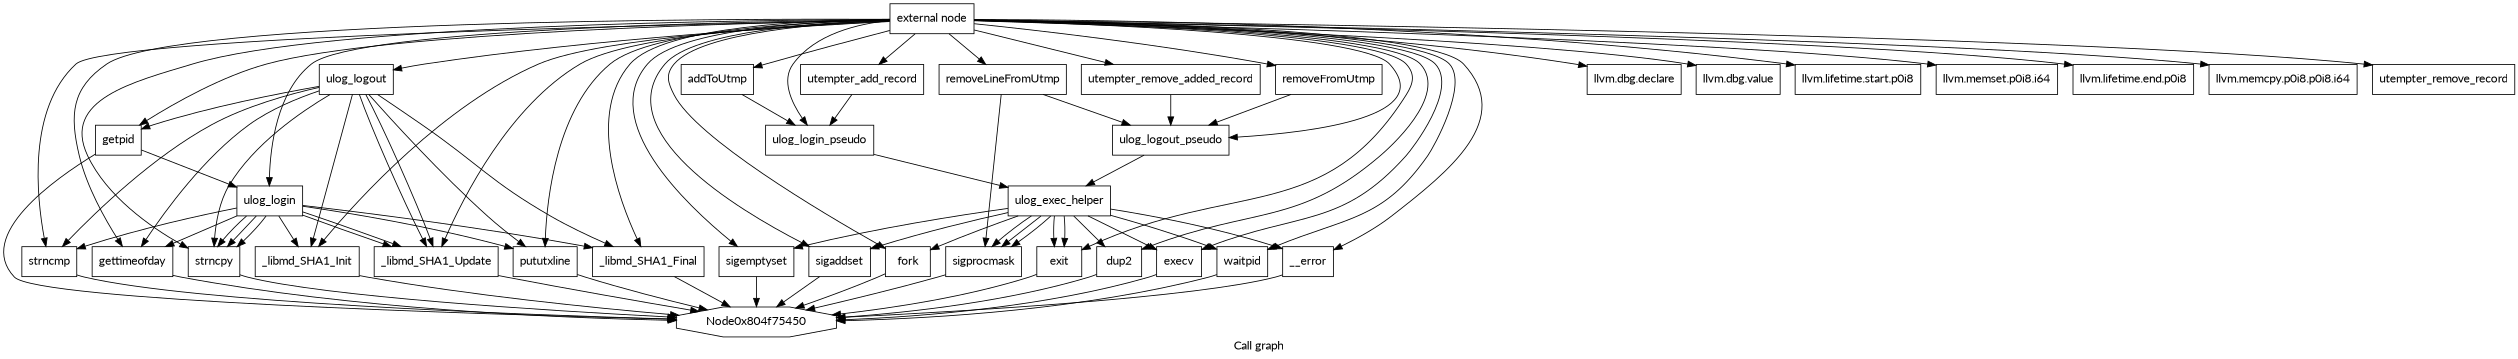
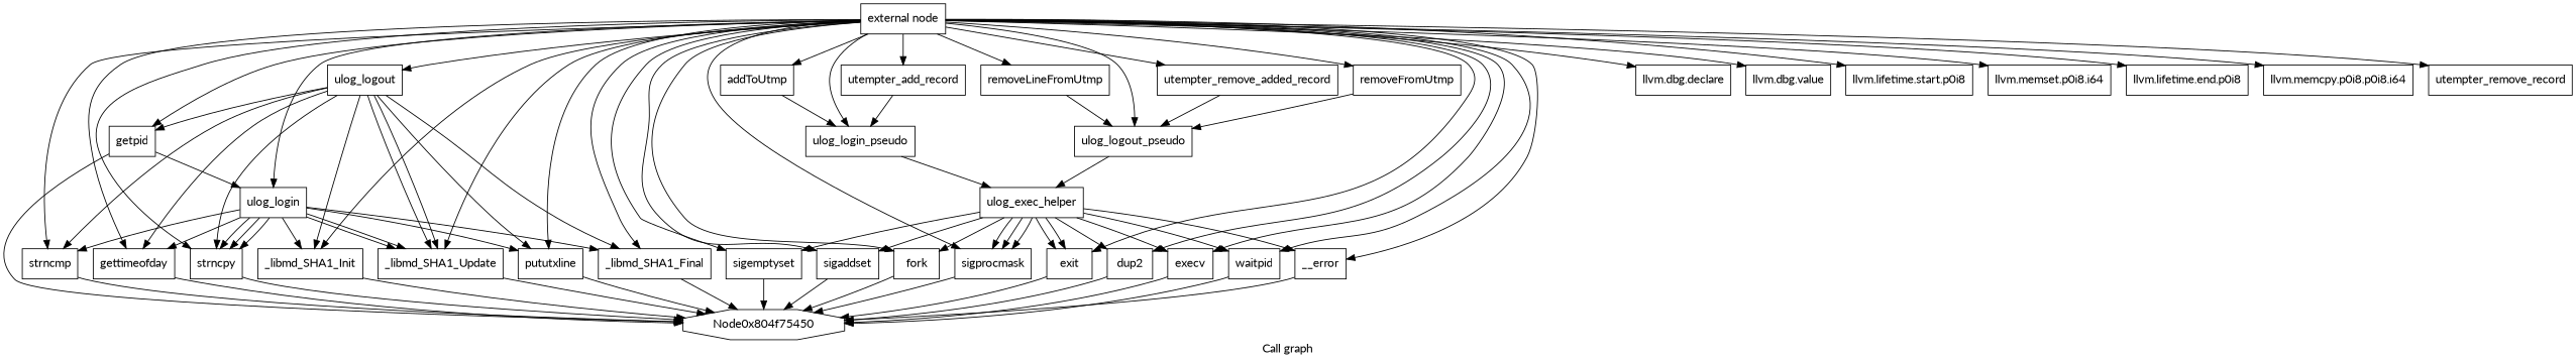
  digraph {
    fontname=Lato
    label="Call graph"
    node [fontname=Lato shape=record]
    edge [fontname=Lato]
    n1 [label="{external node}"]
    n2 [label="{ulog_login}"]
    n3 [label="{llvm.dbg.declare}"]
    n4 [label="{llvm.dbg.value}"]
    n5 [label="{llvm.lifetime.start.p0i8}"]
    n6 [label="{strncmp}"]
    n7 [label="{llvm.memset.p0i8.i64}"]
    n8 [label="{getpid}"]
    n9 [label="{gettimeofday}"]
    n10 [label="{strncpy}"]
    n11 [label="{_libmd_SHA1_Init}"]
    n12 [label="{_libmd_SHA1_Update}"]
    n13 [label="{_libmd_SHA1_Final}"]
    n14 [label="{llvm.lifetime.end.p0i8}"]
    n15 [label="{pututxline}"]
    n16 [label="{ulog_logout}"]
    n17 [label="{ulog_login_pseudo}"]
    n18 [label="{sigemptyset}"]
    n19 [label="{sigaddset}"]
    n20 [label="{sigprocmask}"]
    n21 [label="{fork}"]
    n22 [label="{dup2}"]
    n23 [label="{exit}"]
    n24 [label="{execv}"]
    n25 [label="{waitpid}"]
    n26 [label="{__error}"]
    n27 [label="{ulog_logout_pseudo}"]
    n28 [label="{llvm.memcpy.p0i8.p0i8.i64}"]
    n29 [label="{utempter_add_record}"]
    n30 [label="{utempter_remove_added_record}"]
    n31 [label="{utempter_remove_record}"]
    n32 [label="{addToUtmp}"]
    n33 [label="{removeFromUtmp}"]
    n34 [label="{removeLineFromUtmp}"]
    Node0x804f75450 [shape=octagon]
    n36 [label="{ulog_exec_helper}"]
    n1 -> n2
    n1 -> n3
    n1 -> n4
    n1 -> n5
    n1 -> n6
    n1 -> n7
    n1 -> n8
    n1 -> n9
    n1 -> n10
    n1 -> n11
    n1 -> n12
    n1 -> n13
    n1 -> n14
    n1 -> n15
    n1 -> n16
    n1 -> n17
    n1 -> n18
    n1 -> n19
-   n34 -> n20
+   n1 -> n20
    n1 -> n21
    n1 -> n22
    n1 -> n23
    n1 -> n24
    n1 -> n25
    n1 -> n26
    n1 -> n27
    n1 -> n28
    n1 -> n29
    n1 -> n30
    n1 -> n31
    n1 -> n32
    n1 -> n33
    n1 -> n34
    n2 -> n6
    n2 -> n9
    n2 -> n10
    n2 -> n10
    n2 -> n10
    n2 -> n11
    n2 -> n12
    n2 -> n12
    n2 -> n13
    n2 -> n15
    n6 -> Node0x804f75450
    n8 -> n2
    n8 -> Node0x804f75450
    n9 -> Node0x804f75450
    n10 -> Node0x804f75450
    n11 -> Node0x804f75450
    n12 -> Node0x804f75450
    n13 -> Node0x804f75450
    n15 -> Node0x804f75450
    n16 -> n6
    n16 -> n8
    n16 -> n9
    n16 -> n10
    n16 -> n11
    n16 -> n12
    n16 -> n12
    n16 -> n13
    n16 -> n15
    n17 -> n36
    n18 -> Node0x804f75450
    n19 -> Node0x804f75450
    n20 -> Node0x804f75450
    n21 -> Node0x804f75450
    n22 -> Node0x804f75450
    n23 -> Node0x804f75450
    n24 -> Node0x804f75450
    n25 -> Node0x804f75450
    n26 -> Node0x804f75450
    n27 -> n36
    n29 -> n17
    n30 -> n27
    n32 -> n17
    n33 -> n27
    n34 -> n27
    n36 -> n18
    n36 -> n19
    n36 -> n20
    n36 -> n20
    n36 -> n20
    n36 -> n21
    n36 -> n22
    n36 -> n23
    n36 -> n23
    n36 -> n24
    n36 -> n25
    n36 -> n26
  }
